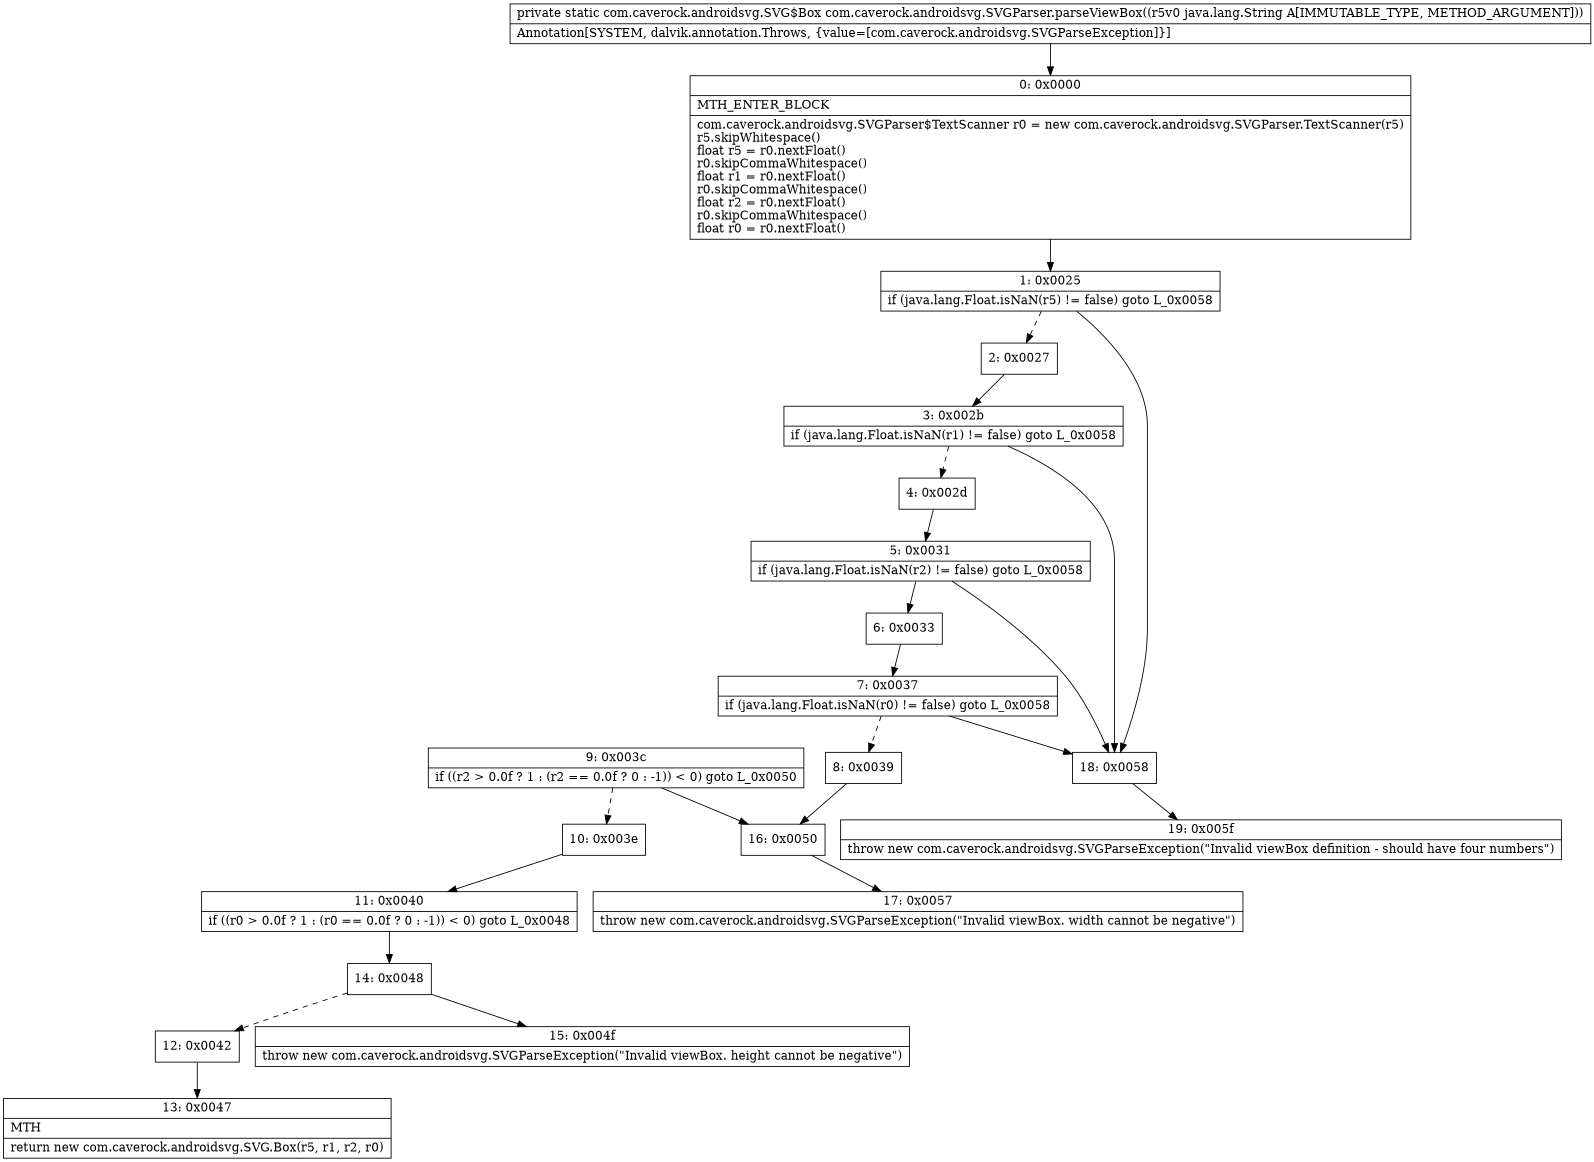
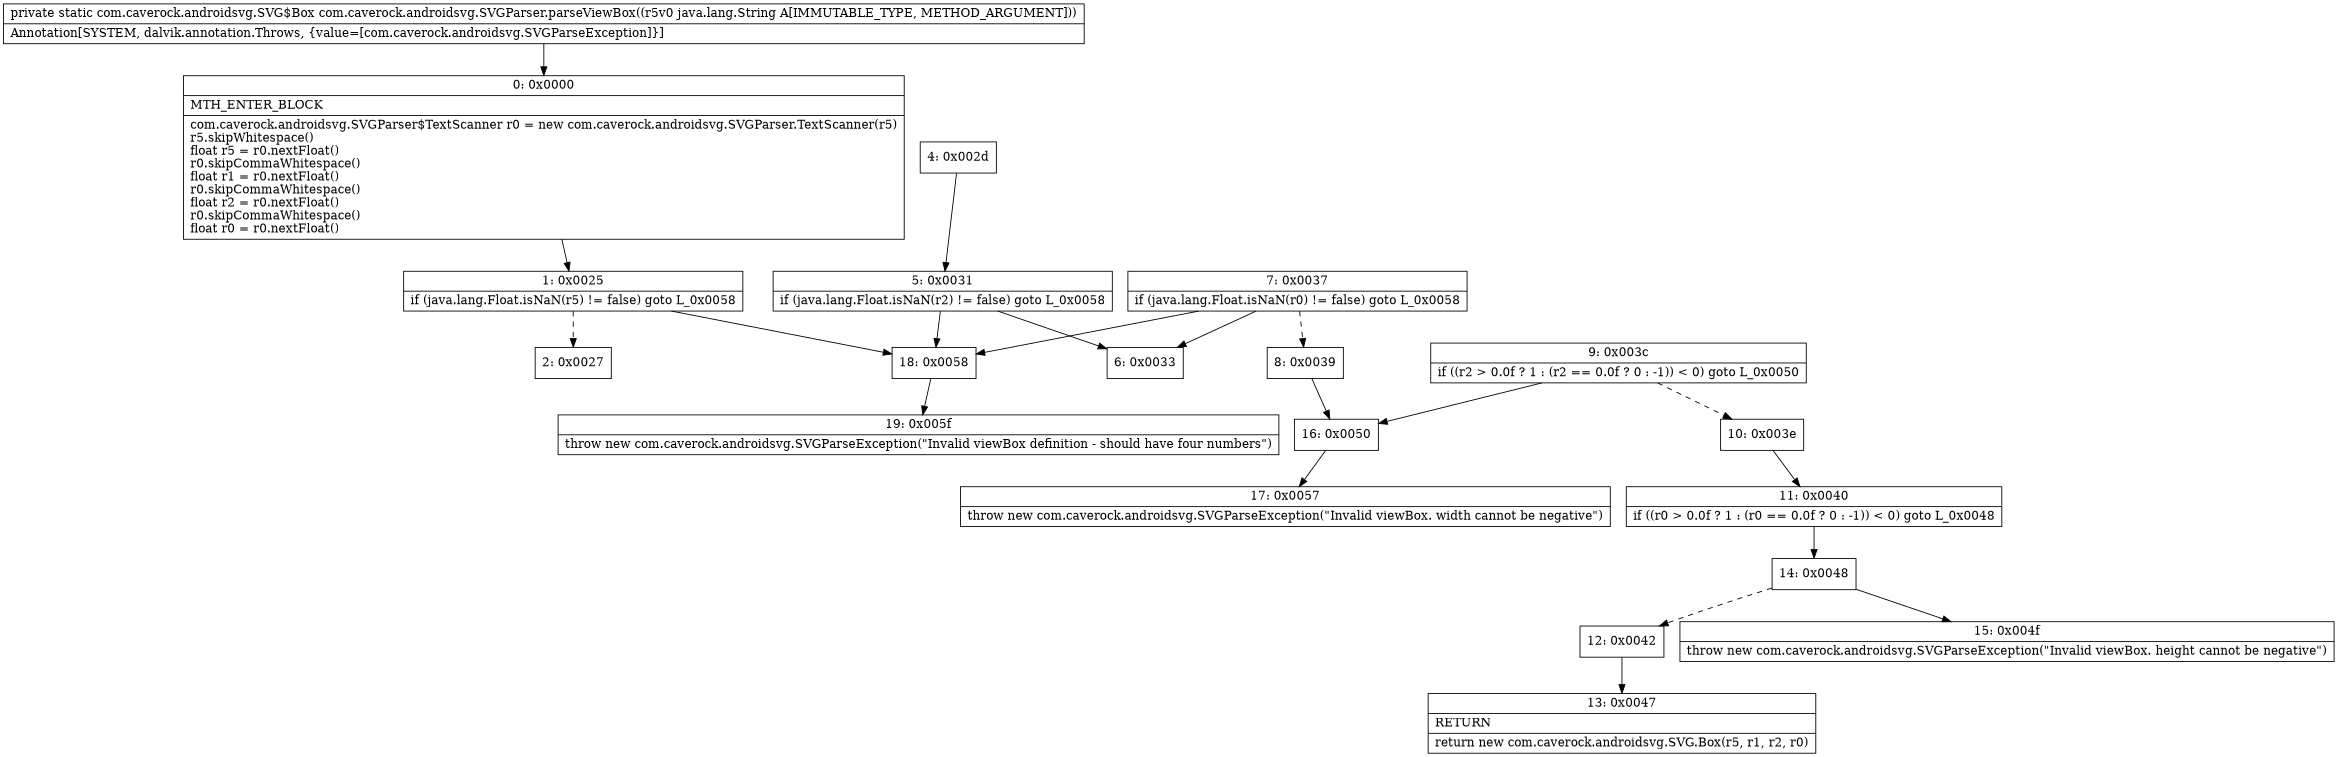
  digraph {
    node [shape=record]
    n1 [label="{0\:\ 0x0000|MTH_ENTER_BLOCK\l|com.caverock.androidsvg.SVGParser$TextScanner r0 = new com.caverock.androidsvg.SVGParser.TextScanner(r5)\lr5.skipWhitespace()\lfloat r5 = r0.nextFloat()\lr0.skipCommaWhitespace()\lfloat r1 = r0.nextFloat()\lr0.skipCommaWhitespace()\lfloat r2 = r0.nextFloat()\lr0.skipCommaWhitespace()\lfloat r0 = r0.nextFloat()\l}"]
    n2 [label="{1\:\ 0x0025|if (java.lang.Float.isNaN(r5) != false) goto L_0x0058\l}"]
    n3 [label="{2\:\ 0x0027}"]
    n4 [label="{18\:\ 0x0058}"]
-   n5 [label="{3\:\ 0x002b|if (java.lang.Float.isNaN(r1) != false) goto L_0x0058\l}"]
    n6 [label="{19\:\ 0x005f|throw new com.caverock.androidsvg.SVGParseException(\"Invalid viewBox definition \- should have four numbers\")\l}"]
    n7 [label="{4\:\ 0x002d}"]
    n8 [label="{5\:\ 0x0031|if (java.lang.Float.isNaN(r2) != false) goto L_0x0058\l}"]
    n9 [label="{6\:\ 0x0033}"]
    n10 [label="{7\:\ 0x0037|if (java.lang.Float.isNaN(r0) != false) goto L_0x0058\l}"]
    n11 [label="{8\:\ 0x0039}"]
    n12 [label="{16\:\ 0x0050}"]
    n13 [label="{9\:\ 0x003c|if ((r2 \> 0.0f ? 1 : (r2 == 0.0f ? 0 : \-1)) \< 0) goto L_0x0050\l}"]
    n14 [label="{10\:\ 0x003e}"]
    n15 [label="{11\:\ 0x0040|if ((r0 \> 0.0f ? 1 : (r0 == 0.0f ? 0 : \-1)) \< 0) goto L_0x0048\l}"]
    n16 [label="{17\:\ 0x0057|throw new com.caverock.androidsvg.SVGParseException(\"Invalid viewBox. width cannot be negative\")\l}"]
    n17 [label="{14\:\ 0x0048}"]
    n18 [label="{12\:\ 0x0042}"]
-   n19 [label="{13\:\ 0x0047|MTH\l|return new com.caverock.androidsvg.SVG.Box(r5, r1, r2, r0)\l}"]
+   n19 [label="{13\:\ 0x0047|RETURN\l|return new com.caverock.androidsvg.SVG.Box(r5, r1, r2, r0)\l}"]
    n20 [label="{15\:\ 0x004f|throw new com.caverock.androidsvg.SVGParseException(\"Invalid viewBox. height cannot be negative\")\l}"]
    n21 [label="{private static com.caverock.androidsvg.SVG$Box com.caverock.androidsvg.SVGParser.parseViewBox((r5v0 java.lang.String A[IMMUTABLE_TYPE, METHOD_ARGUMENT]))  | Annotation[SYSTEM, dalvik.annotation.Throws, \{value=[com.caverock.androidsvg.SVGParseException]\}]\l}"]
    n1 -> n2
    n2 -> n3 [style=dashed]
    n2 -> n4
-   n3 -> n5
    n4 -> n6
-   n5 -> n4
-   n5 -> n7 [style=dashed]
    n7 -> n8
    n8 -> n4
    n8 -> n9 [style=solid]
-   n9 -> n10
+   n10 -> n9
    n10 -> n4
    n10 -> n11 [style=dashed]
    n11 -> n12
    n12 -> n16
    n13 -> n12
    n13 -> n14 [style=dashed]
    n14 -> n15
    n15 -> n17
    n17 -> n18 [style=dashed]
    n17 -> n20
    n18 -> n19
    n21 -> n1
  }
